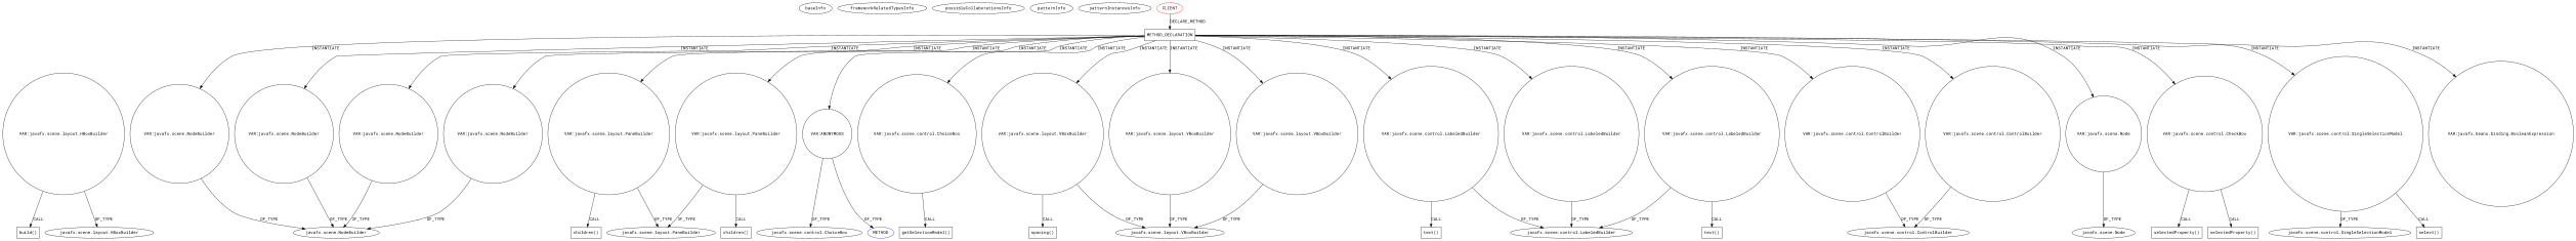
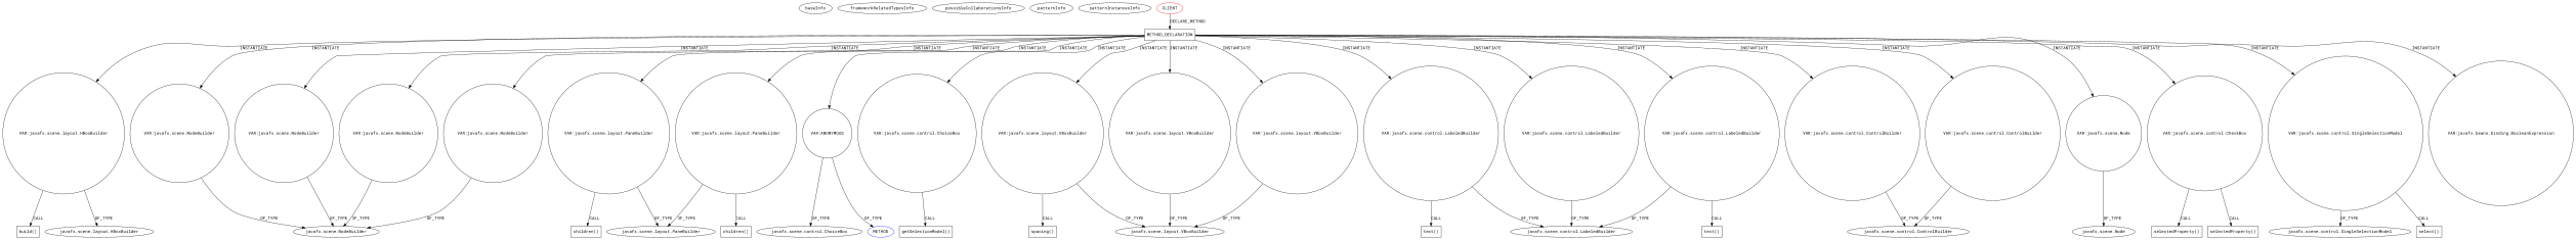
  digraph {
    fontname="Roboto Mono"
    node [fontname="Roboto Mono" isFrameworkType=false vertexType=VARIABLE_EXPRESION shape=circle]
    edge [fontname="Roboto Mono"]
    baseInfo [category=pattern graphId=3551 isAnonymous=false possibleRelation=false isFrameworkType="" vertexType="" shape=""]
    frameworkRelatedTypesInfo [isFrameworkType="" vertexType="" shape=""]
    possibleCollaborationsInfo [isFrameworkType="" vertexType="" shape=""]
    patternInfo [frequency=2.0 patternRootClient=0 isFrameworkType="" vertexType="" shape=""]
    patternInstancesInfo [0="SaiPradeepDandem-javafx2-gradient-builder~/SaiPradeepDandem-javafx2-gradient-builder/javafx2-gradient-builder-master/src/main/java/com/javafx/gradientbuilder/application/RadialSettingsLayout.java~RadialSettingsLayout~1170" 1="yorlov-VirtualPointer~/yorlov-VirtualPointer/VirtualPointer-master/src/com/blogspot/captain1653/options/OptionsStage.java~OptionsStage~4889" isFrameworkType="" vertexType="" shape=""]
    n6 [label="javafx.scene.layout.HBoxBuilder" vertexType=FRAMEWORK_CLASS_TYPE shape=""]
    n7 [label="VAR:javafx.scene.layout.HBoxBuilder"]
    n8 [label="build()" shape=box vertexType=INSIDE_CALL]
    n9 [label=METHOD_DECLARATION shape=box vertexType=CLIENT_METHOD_DECLARATION]
    n10 [label="VAR:javafx.scene.NodeBuilder"]
    n11 [label="VAR:javafx.scene.NodeBuilder"]
    n12 [label="VAR:javafx.scene.NodeBuilder"]
    n13 [label="VAR:javafx.scene.NodeBuilder"]
    n14 [label="VAR:javafx.scene.layout.PaneBuilder"]
    n15 [label="VAR:javafx.scene.layout.PaneBuilder"]
    n16 [label="VAR:ANONYMOUS"]
    n17 [label="VAR:javafx.scene.control.ChoiceBox"]
    n18 [label="VAR:javafx.scene.layout.VBoxBuilder"]
    n19 [label="VAR:javafx.scene.layout.VBoxBuilder"]
    n20 [label="VAR:javafx.scene.layout.VBoxBuilder"]
    n21 [label="VAR:javafx.scene.control.LabeledBuilder"]
    n22 [label="VAR:javafx.scene.control.LabeledBuilder"]
    n23 [label="VAR:javafx.scene.control.LabeledBuilder"]
    n24 [label="VAR:javafx.scene.control.ControlBuilder"]
    n25 [label="VAR:javafx.scene.control.ControlBuilder"]
    n26 [label="VAR:javafx.scene.Node"]
    n27 [label="VAR:javafx.scene.control.CheckBox"]
    n28 [label="VAR:javafx.scene.control.SingleSelectionModel"]
    n29 [label="VAR:javafx.beans.binding.BooleanExpression"]
    n30 [label="javafx.scene.NodeBuilder" vertexType=FRAMEWORK_CLASS_TYPE shape=""]
    n31 [label="children()" shape=box vertexType=INSIDE_CALL]
    n32 [label="javafx.scene.layout.PaneBuilder" vertexType=FRAMEWORK_CLASS_TYPE shape=""]
    n33 [label="children()" shape=box vertexType=INSIDE_CALL]
    n34 [color=blue label=METHOD vertexType=REFERENCE_ANONYMOUS_DECLARATION shape=""]
    n35 [label="javafx.scene.control.ChoiceBox" vertexType=FRAMEWORK_CLASS_TYPE shape=""]
    n36 [label="getSelectionModel()" shape=box vertexType=INSIDE_CALL]
    n37 [label="spacing()" shape=box vertexType=INSIDE_CALL]
    n38 [label="javafx.scene.layout.VBoxBuilder" vertexType=FRAMEWORK_CLASS_TYPE shape=""]
    n39 [label="javafx.scene.control.LabeledBuilder" vertexType=FRAMEWORK_CLASS_TYPE shape=""]
    n40 [label="text()" shape=box vertexType=INSIDE_CALL]
    n41 [label="text()" shape=box vertexType=INSIDE_CALL]
    n42 [label="javafx.scene.control.ControlBuilder" vertexType=FRAMEWORK_CLASS_TYPE shape=""]
    n43 [label="javafx.scene.Node" vertexType=FRAMEWORK_CLASS_TYPE shape=""]
    n44 [label="selectedProperty()" shape=box vertexType=INSIDE_CALL]
    n45 [label="selectedProperty()" shape=box vertexType=INSIDE_CALL]
    n46 [label="select()" shape=box vertexType=INSIDE_CALL]
    n47 [label="javafx.scene.control.SingleSelectionModel" vertexType=FRAMEWORK_CLASS_TYPE shape=""]
    n48 [color=red label=CLIENT vertexType=ROOT_CLIENT_CLASS_DECLARATION shape=""]
    n7 -> n6 [label=OF_TYPE]
    n7 -> n8 [label=CALL]
+   n9 -> n7 [label=INSTANTIATE]
    n9 -> n10 [label=INSTANTIATE]
    n9 -> n11 [label=INSTANTIATE]
    n9 -> n12 [label=INSTANTIATE]
    n9 -> n13 [label=INSTANTIATE]
    n9 -> n14 [label=INSTANTIATE]
    n9 -> n15 [label=INSTANTIATE]
    n9 -> n16 [label=INSTANTIATE]
    n9 -> n17 [label=INSTANTIATE]
    n9 -> n18 [label=INSTANTIATE]
    n9 -> n19 [label=INSTANTIATE]
    n9 -> n20 [label=INSTANTIATE]
    n9 -> n21 [label=INSTANTIATE]
    n9 -> n22 [label=INSTANTIATE]
    n9 -> n23 [label=INSTANTIATE]
    n9 -> n24 [label=INSTANTIATE]
    n9 -> n25 [label=INSTANTIATE]
    n9 -> n26 [label=INSTANTIATE]
    n9 -> n27 [label=INSTANTIATE]
    n9 -> n28 [label=INSTANTIATE]
    n9 -> n29 [label=INSTANTIATE]
    n10 -> n30 [label=OF_TYPE]
    n11 -> n30 [label=OF_TYPE]
    n12 -> n30 [label=OF_TYPE]
    n13 -> n30 [label=OF_TYPE]
    n14 -> n31 [label=CALL]
    n14 -> n32 [label=OF_TYPE]
    n15 -> n32 [label=OF_TYPE]
    n15 -> n33 [label=CALL]
    n16 -> n34 [label=OF_TYPE]
    n16 -> n35 [label=OF_TYPE]
    n17 -> n36 [label=CALL]
    n18 -> n37 [label=CALL]
    n18 -> n38 [label=OF_TYPE]
    n19 -> n38 [label=OF_TYPE]
    n20 -> n38 [label=OF_TYPE]
    n21 -> n39 [label=OF_TYPE]
    n21 -> n40 [label=CALL]
    n22 -> n39 [label=OF_TYPE]
    n22 -> n41 [label=CALL]
    n23 -> n39 [label=OF_TYPE]
    n24 -> n42 [label=OF_TYPE]
    n25 -> n42 [label=OF_TYPE]
    n26 -> n43 [label=OF_TYPE]
    n27 -> n44 [label=CALL]
    n27 -> n45 [label=CALL]
    n28 -> n46 [label=CALL]
    n28 -> n47 [label=OF_TYPE]
    n48 -> n9 [label=DECLARE_METHOD]
  }
